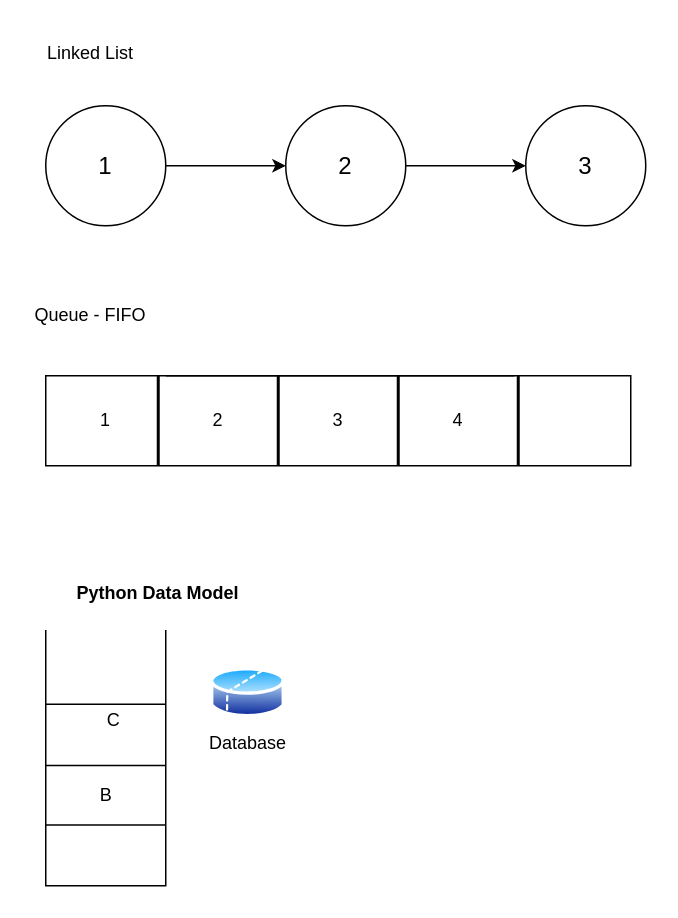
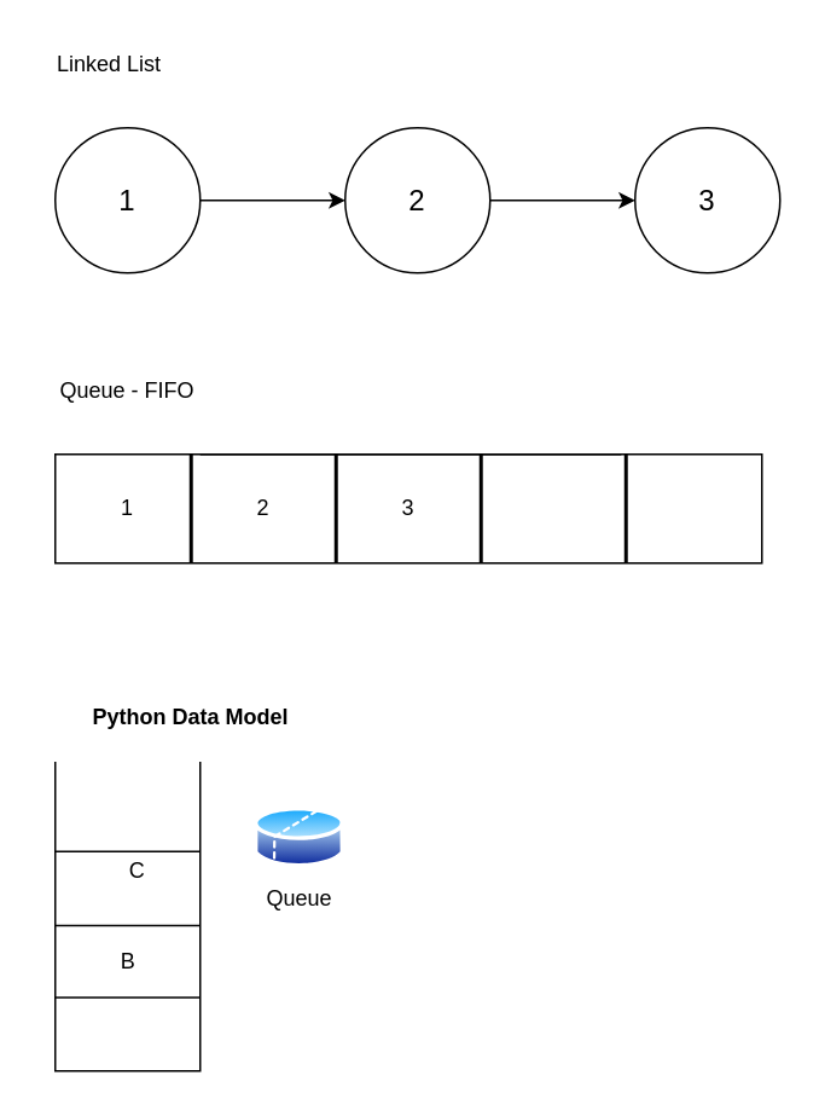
  <mxCell id="0" />
  <mxCell id="1" parent="0" />
  <mxCell id="2" value="" style="edgeStyle=none;html=1;fontSize=16;" parent="1" source="3" target="5" edge="1"><mxGeometry relative="1" as="geometry" /></mxCell>
  <mxCell id="3" value="&lt;font&gt;1&lt;/font&gt;" style="ellipse;whiteSpace=wrap;html=1;aspect=fixed;fontSize=16;" parent="1" vertex="1"><mxGeometry x="30" y="70" width="80" height="80" as="geometry" /></mxCell>
  <mxCell id="4" value="" style="edgeStyle=none;html=1;fontSize=16;" parent="1" source="5" target="6" edge="1"><mxGeometry relative="1" as="geometry" /></mxCell>
  <mxCell id="5" value="2" style="ellipse;whiteSpace=wrap;html=1;aspect=fixed;fontSize=16;" parent="1" vertex="1"><mxGeometry x="190" y="70" width="80" height="80" as="geometry" /></mxCell>
  <mxCell id="6" value="3" style="ellipse;whiteSpace=wrap;html=1;aspect=fixed;fontSize=16;" parent="1" vertex="1"><mxGeometry x="350" y="70" width="80" height="80" as="geometry" /></mxCell>
  <mxCell id="7" value="Linked List" style="text;html=1;align=center;verticalAlign=middle;whiteSpace=wrap;rounded=0;" parent="1" vertex="1"><mxGeometry x="30" y="20" width="60" height="30" as="geometry" /></mxCell>
  <mxCell id="8" value="" style="rounded=0;whiteSpace=wrap;html=1;direction=west;" parent="1" vertex="1"><mxGeometry x="30" y="250" width="390" height="60" as="geometry" /></mxCell>
  <mxCell id="9" value="" style="endArrow=none;html=1;exitX=0.199;exitY=1.001;exitDx=0;exitDy=0;exitPerimeter=0;entryX=0.199;entryY=1.001;entryDx=0;entryDy=0;entryPerimeter=0;" parent="1" source="8" edge="1"><mxGeometry width="50" height="50" relative="1" as="geometry"><mxPoint x="110.8" y="310" as="sourcePoint" /><mxPoint x="110" y="250" as="targetPoint" /></mxGeometry></mxCell>
  <mxCell id="10" value="" style="line;strokeWidth=2;direction=south;html=1;" parent="1" vertex="1"><mxGeometry x="100" y="250" width="10" height="60" as="geometry" /></mxCell>
  <mxCell id="11" value="" style="line;strokeWidth=2;direction=south;html=1;" parent="1" vertex="1"><mxGeometry x="180" y="250" width="10" height="60" as="geometry" /></mxCell>
  <mxCell id="12" value="" style="line;strokeWidth=2;direction=south;html=1;" parent="1" vertex="1"><mxGeometry x="260" y="250" width="10" height="60" as="geometry" /></mxCell>
  <mxCell id="13" value="" style="line;strokeWidth=2;direction=south;html=1;" parent="1" vertex="1"><mxGeometry x="340" y="250" width="10" height="60" as="geometry" /></mxCell>
  <mxCell id="14" value="1" style="text;html=1;align=center;verticalAlign=middle;whiteSpace=wrap;rounded=0;" parent="1" vertex="1"><mxGeometry x="40" y="265" width="60" height="30" as="geometry" /></mxCell>
  <mxCell id="15" value="2" style="text;html=1;align=center;verticalAlign=middle;whiteSpace=wrap;rounded=0;" parent="1" vertex="1"><mxGeometry x="120" y="265" width="50" height="30" as="geometry" /></mxCell>
  <mxCell id="16" value="3" style="text;html=1;align=center;verticalAlign=middle;whiteSpace=wrap;rounded=0;" parent="1" vertex="1"><mxGeometry x="200" y="265" width="50" height="30" as="geometry" /></mxCell>
- <mxCell id="17" value="4" style="text;html=1;align=center;verticalAlign=middle;whiteSpace=wrap;rounded=0;" parent="1" vertex="1"><mxGeometry x="280" y="265" width="50" height="30" as="geometry" /></mxCell>
- <mxCell id="18" value="Queue - FIFO" style="text;html=1;align=center;verticalAlign=middle;whiteSpace=wrap;rounded=0;" parent="1" vertex="1"><mxGeometry x="10" y="195" width="100" height="30" as="geometry" /></mxCell>
+ <mxCell id="18" value="Queue - FIFO" style="text;html=1;align=center;verticalAlign=middle;whiteSpace=wrap;rounded=0;" parent="1" vertex="1"><mxGeometry x="20" y="200" width="100" height="30" as="geometry" /></mxCell>
  <mxCell id="19" value="&lt;b&gt;Python Data Model&lt;/b&gt;" style="text;html=1;align=center;verticalAlign=middle;whiteSpace=wrap;rounded=0;" vertex="1" parent="1"><mxGeometry x="35" y="380" width="140" height="30" as="geometry" /></mxCell>
  <mxCell id="20" value="" style="shape=partialRectangle;whiteSpace=wrap;html=1;bottom=1;right=1;left=1;top=0;fillColor=none;routingCenterX=-0.5;" vertex="1" parent="1"><mxGeometry x="30" y="420" width="80" height="170" as="geometry" /></mxCell>
  <mxCell id="21" value="C" style="text;html=1;align=center;verticalAlign=middle;whiteSpace=wrap;rounded=0;" vertex="1" parent="1"><mxGeometry x="57.5" y="470" width="35" height="20" as="geometry" /></mxCell>
  <mxCell id="22" value="" style="endArrow=none;html=1;entryX=1;entryY=0.75;entryDx=0;entryDy=0;exitX=0;exitY=0.75;exitDx=0;exitDy=0;" edge="1" parent="1"><mxGeometry width="50" height="50" relative="1" as="geometry"><mxPoint x="30" y="549.5" as="sourcePoint" /><mxPoint x="110" y="549.5" as="targetPoint" /></mxGeometry></mxCell>
  <mxCell id="23" value="" style="endArrow=none;html=1;entryX=1;entryY=0.75;entryDx=0;entryDy=0;exitX=0;exitY=0.75;exitDx=0;exitDy=0;" edge="1" parent="1"><mxGeometry width="50" height="50" relative="1" as="geometry"><mxPoint x="30" y="509.87" as="sourcePoint" /><mxPoint x="110" y="509.87" as="targetPoint" /></mxGeometry></mxCell>
  <mxCell id="24" value="" style="endArrow=none;html=1;entryX=1;entryY=0.75;entryDx=0;entryDy=0;exitX=0;exitY=0.75;exitDx=0;exitDy=0;" edge="1" parent="1"><mxGeometry width="50" height="50" relative="1" as="geometry"><mxPoint x="30" y="469" as="sourcePoint" /><mxPoint x="110" y="469" as="targetPoint" /></mxGeometry></mxCell>
  <mxCell id="25" value="B" style="text;html=1;align=center;verticalAlign=middle;whiteSpace=wrap;rounded=0;" vertex="1" parent="1"><mxGeometry x="52.5" y="520" width="35" height="20" as="geometry" /></mxCell>
  <mxCell id="26" value="" style="image;aspect=fixed;perimeter=ellipsePerimeter;html=1;align=center;shadow=0;dashed=0;spacingTop=3;image=img/lib/active_directory/database_partition_2.svg;" vertex="1" parent="1"><mxGeometry x="140" y="443" width="50" height="37" as="geometry" /></mxCell>
- <mxCell id="27" value="Database" style="text;html=1;align=center;verticalAlign=middle;whiteSpace=wrap;rounded=0;" vertex="1" parent="1"><mxGeometry x="135" y="490" width="60" height="10" as="geometry" /></mxCell>
+ <mxCell id="27" value="Queue" style="text;html=1;align=center;verticalAlign=middle;whiteSpace=wrap;rounded=0;" vertex="1" parent="1"><mxGeometry x="135" y="490" width="60" height="10" as="geometry" /></mxCell>
